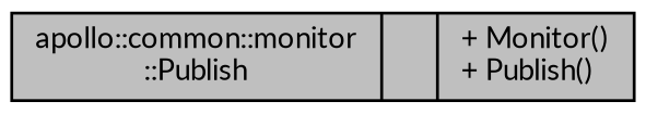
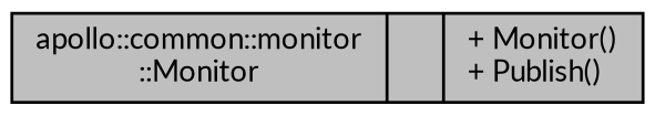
  digraph {
    rankdir=LR
    fontname=Lato
-   n1 [color=black fillcolor=grey75 fontcolor=black fontname=Lato fontsize=10 height=0.2 label="{apollo::common::monitor\l::Publish\n||+ Monitor()\l+ Publish()\l}" shape=record style=filled width=0.4]
+   n1 [color=black fillcolor=grey75 fontcolor=black fontname=Lato fontsize=10 height=0.2 label="{apollo::common::monitor\l::Monitor\n||+ Monitor()\l+ Publish()\l}" shape=record style=filled width=0.4]
  }
